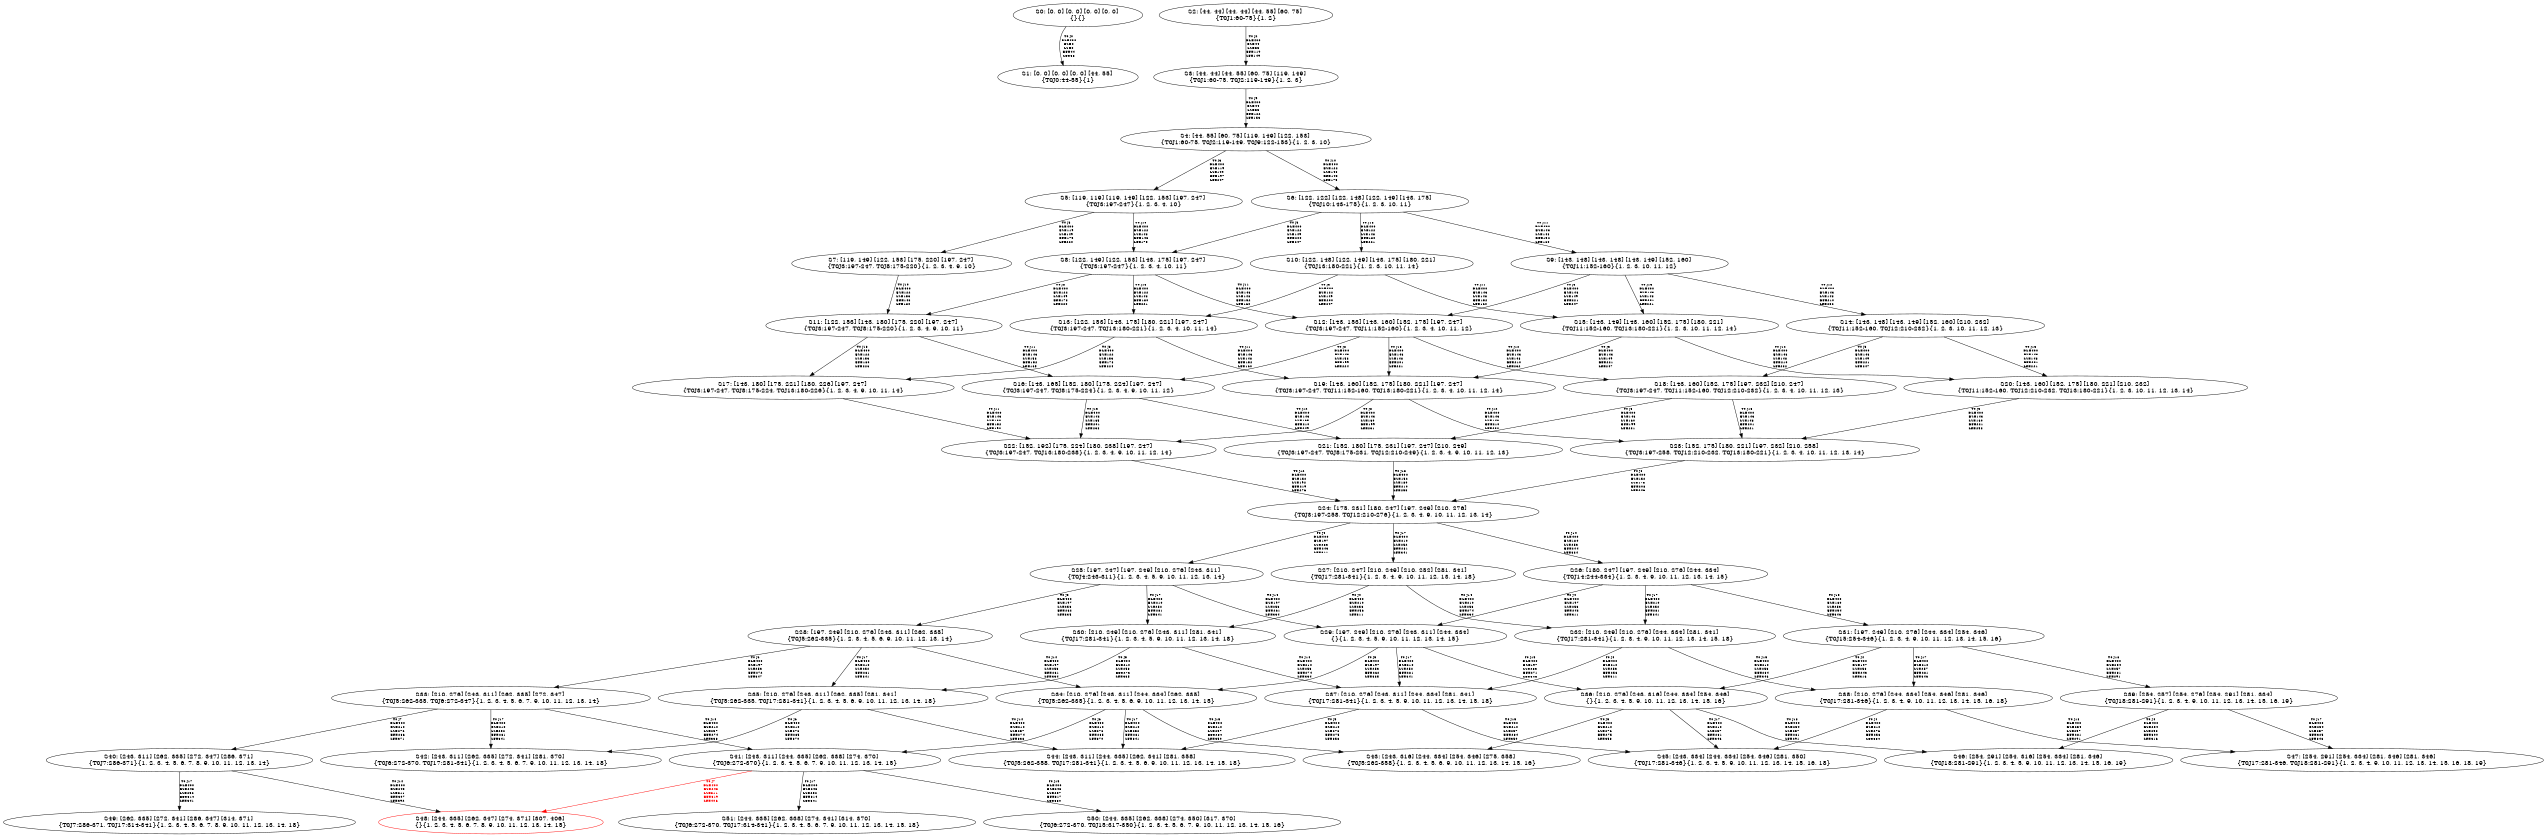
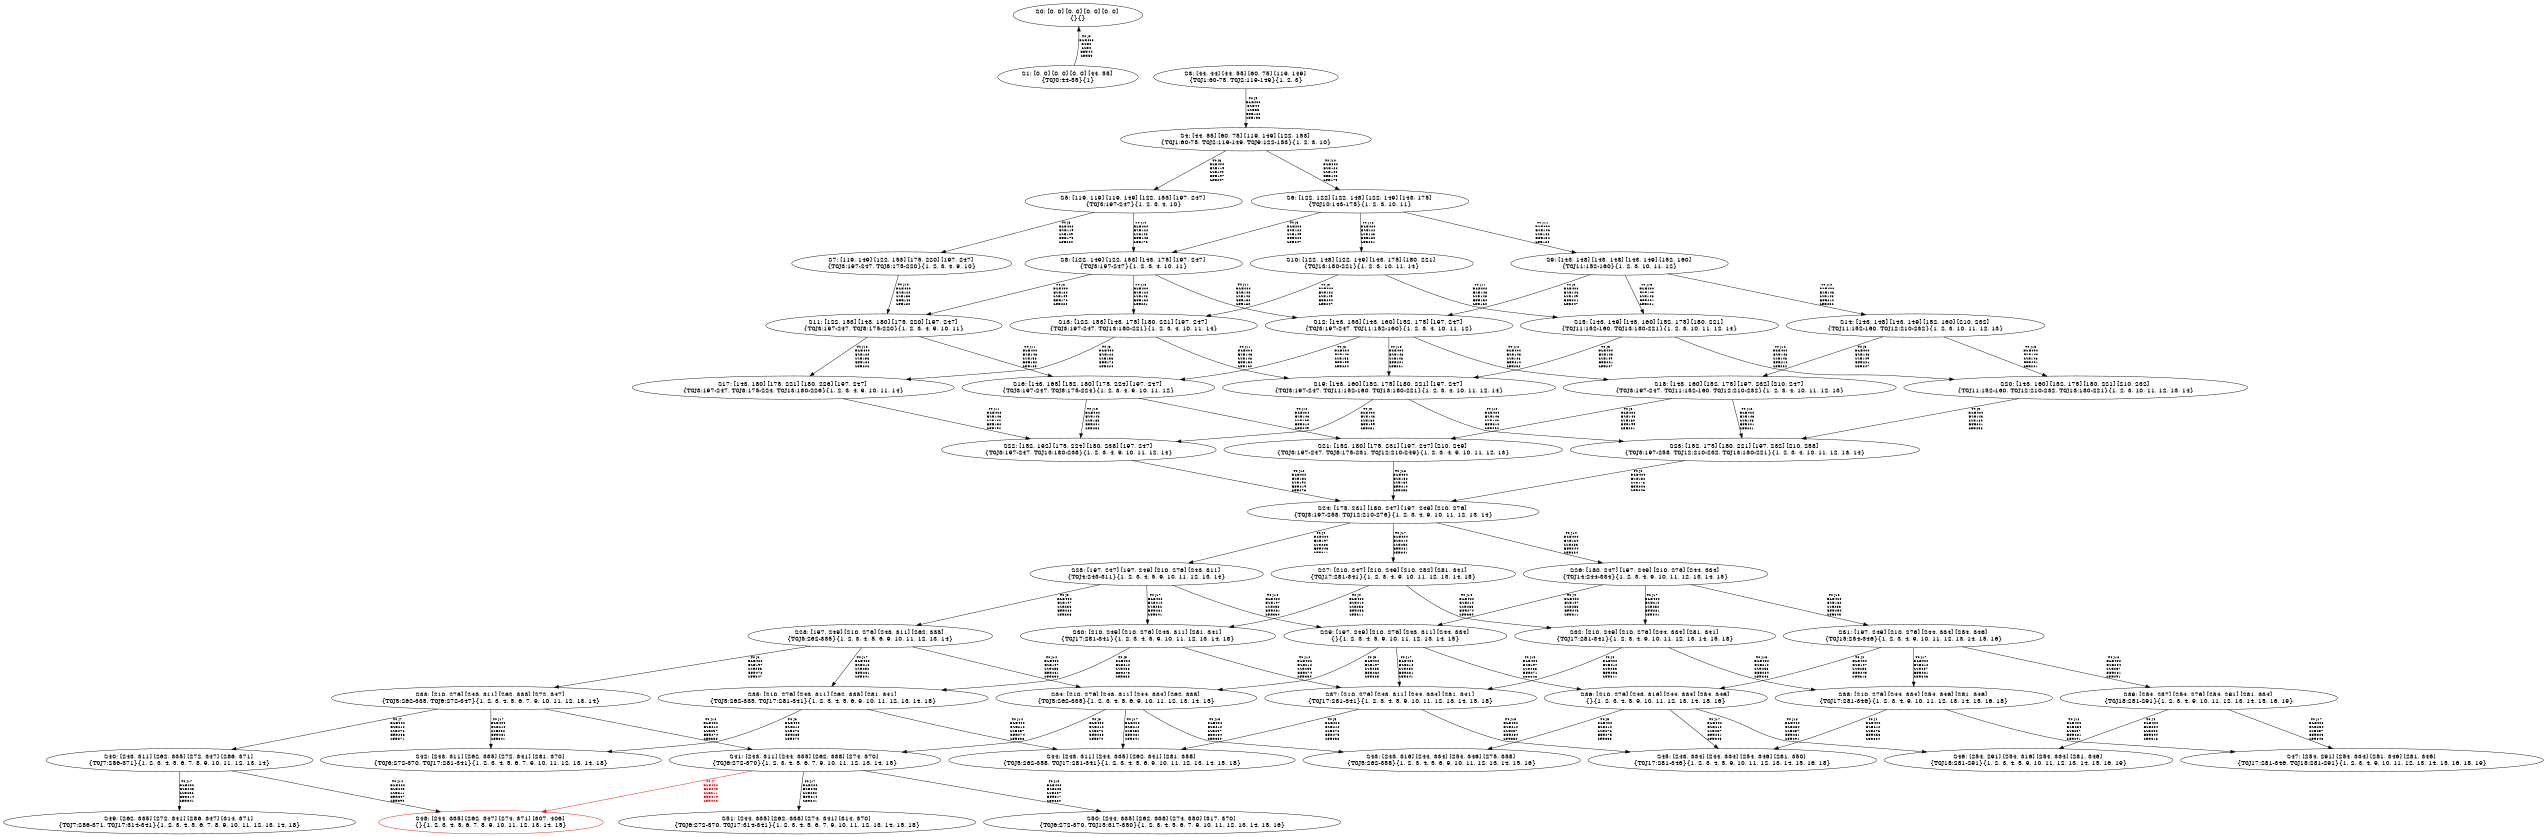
  digraph {
    edge [fontsize=8]
    n1 [label="S0: [0, 0] [0, 0] [0, 0] [0, 0] \n{}{}"]
    n2 [label="S1: [0, 0] [0, 0] [0, 0] [44, 55] \n{T0J0:44-55}{1}"]
-   n3 [label="S2: [44, 44] [44, 44] [44, 55] [60, 75] \n{T0J1:60-75}{1, 2}"]
    n4 [label="S3: [44, 44] [44, 55] [60, 75] [119, 149] \n{T0J1:60-75, T0J2:119-149}{1, 2, 3}"]
    n5 [label="S4: [44, 55] [60, 75] [119, 149] [122, 153] \n{T0J1:60-75, T0J2:119-149, T0J9:122-153}{1, 2, 3, 10}"]
    n6 [label="S5: [119, 119] [119, 149] [122, 153] [197, 247] \n{T0J3:197-247}{1, 2, 3, 4, 10}"]
    n7 [label="S6: [122, 122] [122, 148] [122, 149] [143, 175] \n{T0J10:143-175}{1, 2, 3, 10, 11}"]
    n8 [label="S7: [119, 149] [122, 153] [175, 220] [197, 247] \n{T0J3:197-247, T0J8:175-220}{1, 2, 3, 4, 9, 10}"]
    n9 [label="S8: [122, 149] [122, 153] [143, 175] [197, 247] \n{T0J3:197-247}{1, 2, 3, 4, 10, 11}"]
    n10 [label="S9: [143, 148] [143, 148] [143, 149] [152, 160] \n{T0J11:152-160}{1, 2, 3, 10, 11, 12}"]
    n11 [label="S10: [122, 148] [122, 149] [143, 175] [180, 221] \n{T0J13:180-221}{1, 2, 3, 10, 11, 14}"]
    n12 [label="S11: [122, 153] [143, 180] [175, 220] [197, 247] \n{T0J3:197-247, T0J8:175-220}{1, 2, 3, 4, 9, 10, 11}"]
    n13 [label="S12: [143, 153] [143, 160] [152, 175] [197, 247] \n{T0J3:197-247, T0J11:152-160}{1, 2, 3, 4, 10, 11, 12}"]
    n14 [label="S13: [122, 153] [143, 175] [180, 221] [197, 247] \n{T0J3:197-247, T0J13:180-221}{1, 2, 3, 4, 10, 11, 14}"]
    n15 [label="S14: [143, 148] [143, 149] [152, 160] [210, 232] \n{T0J11:152-160, T0J12:210-232}{1, 2, 3, 10, 11, 12, 13}"]
    n16 [label="S15: [143, 149] [143, 160] [152, 175] [180, 221] \n{T0J11:152-160, T0J13:180-221}{1, 2, 3, 10, 11, 12, 14}"]
    n17 [label="S16: [143, 165] [152, 180] [175, 224] [197, 247] \n{T0J3:197-247, T0J8:175-224}{1, 2, 3, 4, 9, 10, 11, 12}"]
    n18 [label="S17: [143, 180] [175, 221] [180, 226] [197, 247] \n{T0J3:197-247, T0J8:175-224, T0J13:180-226}{1, 2, 3, 4, 9, 10, 11, 14}"]
    n19 [label="S18: [143, 160] [152, 175] [197, 232] [210, 247] \n{T0J3:197-247, T0J11:152-160, T0J12:210-232}{1, 2, 3, 4, 10, 11, 12, 13}"]
    n20 [label="S19: [143, 160] [152, 175] [180, 221] [197, 247] \n{T0J3:197-247, T0J11:152-160, T0J13:180-221}{1, 2, 3, 4, 10, 11, 12, 14}"]
    n21 [label="S20: [143, 160] [152, 175] [180, 221] [210, 232] \n{T0J11:152-160, T0J12:210-232, T0J13:180-221}{1, 2, 3, 10, 11, 12, 13, 14}"]
    n22 [label="S21: [152, 180] [175, 231] [197, 247] [210, 249] \n{T0J3:197-247, T0J8:175-231, T0J12:210-249}{1, 2, 3, 4, 9, 10, 11, 12, 13}"]
    n23 [label="S22: [152, 192] [175, 224] [180, 238] [197, 247] \n{T0J3:197-247, T0J13:180-238}{1, 2, 3, 4, 9, 10, 11, 12, 14}"]
    n24 [label="S23: [152, 175] [180, 221] [197, 232] [210, 258] \n{T0J3:197-258, T0J12:210-232, T0J13:180-221}{1, 2, 3, 4, 10, 11, 12, 13, 14}"]
    n25 [label="S24: [175, 231] [180, 247] [197, 249] [210, 276] \n{T0J3:197-258, T0J12:210-276}{1, 2, 3, 4, 9, 10, 11, 12, 13, 14}"]
    n26 [label="S25: [197, 247] [197, 249] [210, 276] [243, 311] \n{T0J4:243-311}{1, 2, 3, 4, 5, 9, 10, 11, 12, 13, 14}"]
    n27 [label="S26: [180, 247] [197, 249] [210, 276] [244, 334] \n{T0J14:244-334}{1, 2, 3, 4, 9, 10, 11, 12, 13, 14, 15}"]
    n28 [label="S27: [210, 247] [210, 249] [210, 252] [281, 341] \n{T0J17:281-341}{1, 2, 3, 4, 9, 10, 11, 12, 13, 14, 18}"]
    n29 [label="S28: [197, 249] [210, 276] [243, 311] [262, 335] \n{T0J5:262-335}{1, 2, 3, 4, 5, 6, 9, 10, 11, 12, 13, 14}"]
    n30 [label="S29: [197, 249] [210, 276] [243, 311] [244, 334] \n{}{1, 2, 3, 4, 5, 9, 10, 11, 12, 13, 14, 15}"]
    n31 [label="S30: [210, 249] [210, 276] [243, 311] [281, 341] \n{T0J17:281-341}{1, 2, 3, 4, 5, 9, 10, 11, 12, 13, 14, 18}"]
    n32 [label="S31: [197, 249] [210, 276] [244, 334] [254, 346] \n{T0J15:254-346}{1, 2, 3, 4, 9, 10, 11, 12, 13, 14, 15, 16}"]
    n33 [label="S32: [210, 249] [210, 276] [244, 334] [281, 341] \n{T0J17:281-341}{1, 2, 3, 4, 9, 10, 11, 12, 13, 14, 15, 18}"]
    n34 [label="S33: [210, 276] [243, 311] [262, 335] [272, 347] \n{T0J5:262-335, T0J6:272-347}{1, 2, 3, 4, 5, 6, 7, 9, 10, 11, 12, 13, 14}"]
    n35 [label="S34: [210, 276] [243, 311] [244, 334] [262, 335] \n{T0J5:262-335}{1, 2, 3, 4, 5, 6, 9, 10, 11, 12, 13, 14, 15}"]
    n36 [label="S35: [210, 276] [243, 311] [262, 335] [281, 341] \n{T0J5:262-335, T0J17:281-341}{1, 2, 3, 4, 5, 6, 9, 10, 11, 12, 13, 14, 18}"]
    n37 [label="S36: [210, 276] [243, 316] [244, 334] [254, 346] \n{}{1, 2, 3, 4, 5, 9, 10, 11, 12, 13, 14, 15, 16}"]
    n38 [label="S37: [210, 276] [243, 311] [244, 334] [281, 341] \n{T0J17:281-341}{1, 2, 3, 4, 5, 9, 10, 11, 12, 13, 14, 15, 18}"]
    n39 [label="S38: [210, 276] [244, 334] [254, 346] [281, 346] \n{T0J17:281-346}{1, 2, 3, 4, 9, 10, 11, 12, 13, 14, 15, 16, 18}"]
    n40 [label="S39: [254, 257] [254, 276] [254, 291] [281, 334] \n{T0J18:281-291}{1, 2, 3, 4, 9, 10, 11, 12, 13, 14, 15, 16, 19}"]
    n41 [label="S40: [243, 311] [262, 335] [272, 347] [286, 371] \n{T0J7:286-371}{1, 2, 3, 4, 5, 6, 7, 8, 9, 10, 11, 12, 13, 14}"]
    n42 [label="S41: [243, 311] [244, 335] [262, 338] [274, 370] \n{T0J6:272-370}{1, 2, 3, 4, 5, 6, 7, 9, 10, 11, 12, 13, 14, 15}"]
    n43 [label="S42: [243, 311] [262, 335] [272, 341] [281, 370] \n{T0J6:272-370, T0J17:281-341}{1, 2, 3, 4, 5, 6, 7, 9, 10, 11, 12, 13, 14, 18}"]
    n44 [label="S43: [243, 316] [244, 334] [254, 346] [275, 358] \n{T0J5:262-358}{1, 2, 3, 4, 5, 6, 9, 10, 11, 12, 13, 14, 15, 16}"]
    n45 [label="S44: [243, 311] [244, 335] [262, 341] [281, 358] \n{T0J5:262-358, T0J17:281-341}{1, 2, 3, 4, 5, 6, 9, 10, 11, 12, 13, 14, 15, 18}"]
    n46 [label="S45: [243, 334] [244, 334] [254, 346] [281, 350] \n{T0J17:281-346}{1, 2, 3, 4, 5, 9, 10, 11, 12, 13, 14, 15, 16, 18}"]
    n47 [label="S46: [254, 291] [254, 316] [254, 334] [281, 346] \n{T0J18:281-291}{1, 2, 3, 4, 5, 9, 10, 11, 12, 13, 14, 15, 16, 19}"]
    n48 [label="S47: [254, 291] [254, 334] [281, 346] [281, 346] \n{T0J17:281-346, T0J18:281-291}{1, 2, 3, 4, 9, 10, 11, 12, 13, 14, 15, 16, 18, 19}"]
    n49 [color=Red label="S48: [244, 335] [262, 347] [274, 371] [307, 406] \n{}{1, 2, 3, 4, 5, 6, 7, 8, 9, 10, 11, 12, 13, 14, 15}"]
    n50 [label="S49: [262, 335] [272, 341] [286, 347] [314, 371] \n{T0J7:286-371, T0J17:314-341}{1, 2, 3, 4, 5, 6, 7, 8, 9, 10, 11, 12, 13, 14, 18}"]
    n51 [label="S50: [244, 335] [262, 338] [274, 350] [317, 370] \n{T0J6:272-370, T0J15:317-350}{1, 2, 3, 4, 5, 6, 7, 9, 10, 11, 12, 13, 14, 15, 16}"]
    n52 [label="S51: [244, 335] [262, 338] [274, 341] [314, 370] \n{T0J6:272-370, T0J17:314-341}{1, 2, 3, 4, 5, 6, 7, 9, 10, 11, 12, 13, 14, 15, 18}"]
-   n1 -> n2 [label="T0 J0\nDL=400\nES=0\nLS=0\nEF=44\nLF=55"]
-   n3 -> n4 [label="T0 J2\nDL=400\nES=44\nLS=55\nEF=119\nLF=149"]
+   n2 -> n1 [label="T0 J0\nDL=400\nES=0\nLS=0\nEF=44\nLF=55"]
    n4 -> n5 [label="T0 J9\nDL=400\nES=44\nLS=55\nEF=122\nLF=153"]
    n5 -> n6 [label="T0 J3\nDL=400\nES=119\nLS=149\nEF=197\nLF=247"]
    n5 -> n7 [label="T0 J10\nDL=400\nES=122\nLS=148\nEF=143\nLF=175"]
    n6 -> n8 [label="T0 J8\nDL=400\nES=119\nLS=149\nEF=175\nLF=220"]
    n6 -> n9 [label="T0 J10\nDL=400\nES=122\nLS=148\nEF=143\nLF=175"]
    n7 -> n9 [label="T0 J3\nDL=400\nES=122\nLS=149\nEF=200\nLF=247"]
    n7 -> n10 [label="T0 J11\nDL=400\nES=143\nLS=148\nEF=152\nLF=160"]
    n7 -> n11 [label="T0 J13\nDL=400\nES=122\nLS=148\nEF=180\nLF=221"]
    n8 -> n12 [label="T0 J10\nDL=400\nES=122\nLS=153\nEF=143\nLF=180"]
    n9 -> n12 [label="T0 J8\nDL=400\nES=122\nLS=149\nEF=178\nLF=220"]
    n9 -> n13 [label="T0 J11\nDL=400\nES=143\nLS=148\nEF=152\nLF=160"]
    n9 -> n14 [label="T0 J13\nDL=400\nES=122\nLS=148\nEF=180\nLF=221"]
    n10 -> n13 [label="T0 J3\nDL=400\nES=143\nLS=149\nEF=221\nLF=247"]
    n10 -> n15 [label="T0 J12\nDL=400\nES=143\nLS=148\nEF=210\nLF=232"]
    n10 -> n16 [label="T0 J13\nDL=400\nES=143\nLS=148\nEF=201\nLF=221"]
    n11 -> n14 [label="T0 J3\nDL=400\nES=122\nLS=149\nEF=200\nLF=247"]
    n11 -> n16 [label="T0 J11\nDL=400\nES=143\nLS=148\nEF=152\nLF=160"]
    n12 -> n17 [label="T0 J11\nDL=400\nES=143\nLS=153\nEF=152\nLF=165"]
    n12 -> n18 [label="T0 J13\nDL=400\nES=122\nLS=153\nEF=180\nLF=226"]
    n13 -> n17 [label="T0 J8\nDL=400\nES=143\nLS=153\nEF=199\nLF=224"]
    n13 -> n19 [label="T0 J12\nDL=400\nES=143\nLS=148\nEF=210\nLF=232"]
    n13 -> n20 [label="T0 J13\nDL=400\nES=143\nLS=148\nEF=201\nLF=221"]
    n14 -> n18 [label="T0 J8\nDL=400\nES=122\nLS=153\nEF=178\nLF=224"]
    n14 -> n20 [label="T0 J11\nDL=400\nES=143\nLS=148\nEF=152\nLF=160"]
    n15 -> n19 [label="T0 J3\nDL=400\nES=143\nLS=149\nEF=221\nLF=247"]
    n15 -> n21 [label="T0 J13\nDL=400\nES=143\nLS=148\nEF=201\nLF=221"]
    n16 -> n20 [label="T0 J3\nDL=400\nES=143\nLS=149\nEF=221\nLF=247"]
    n16 -> n21 [label="T0 J12\nDL=400\nES=143\nLS=148\nEF=210\nLF=232"]
    n17 -> n22 [label="T0 J12\nDL=400\nES=143\nLS=165\nEF=210\nLF=249"]
    n17 -> n23 [label="T0 J13\nDL=400\nES=143\nLS=165\nEF=201\nLF=238"]
    n18 -> n23 [label="T0 J11\nDL=400\nES=143\nLS=180\nEF=152\nLF=192"]
    n19 -> n22 [label="T0 J8\nDL=400\nES=143\nLS=160\nEF=199\nLF=231"]
    n19 -> n24 [label="T0 J13\nDL=400\nES=143\nLS=148\nEF=201\nLF=221"]
    n20 -> n23 [label="T0 J8\nDL=400\nES=143\nLS=160\nEF=199\nLF=231"]
    n20 -> n24 [label="T0 J12\nDL=400\nES=143\nLS=148\nEF=210\nLF=232"]
    n21 -> n24 [label="T0 J3\nDL=400\nES=143\nLS=160\nEF=221\nLF=258"]
    n22 -> n25 [label="T0 J13\nDL=400\nES=152\nLS=180\nEF=210\nLF=253"]
    n23 -> n25 [label="T0 J12\nDL=400\nES=152\nLS=192\nEF=219\nLF=276"]
    n24 -> n25 [label="T0 J8\nDL=400\nES=152\nLS=175\nEF=208\nLF=246"]
    n25 -> n26 [label="T0 J4\nDL=400\nES=197\nLS=253\nEF=243\nLF=311"]
    n25 -> n27 [label="T0 J14\nDL=400\nES=180\nLS=253\nEF=244\nLF=334"]
    n25 -> n28 [label="T0 J17\nDL=400\nES=210\nLS=252\nEF=281\nLF=341"]
    n26 -> n29 [label="T0 J5\nDL=400\nES=197\nLS=253\nEF=262\nLF=335"]
    n26 -> n30 [label="T0 J14\nDL=400\nES=197\nLS=253\nEF=261\nLF=334"]
    n26 -> n31 [label="T0 J17\nDL=400\nES=210\nLS=252\nEF=281\nLF=341"]
    n27 -> n30 [label="T0 J4\nDL=400\nES=197\nLS=253\nEF=243\nLF=311"]
    n27 -> n32 [label="T0 J15\nDL=400\nES=180\nLS=253\nEF=254\nLF=346"]
    n27 -> n33 [label="T0 J17\nDL=400\nES=210\nLS=252\nEF=281\nLF=341"]
    n28 -> n31 [label="T0 J4\nDL=400\nES=210\nLS=253\nEF=256\nLF=311"]
    n28 -> n33 [label="T0 J14\nDL=400\nES=210\nLS=253\nEF=274\nLF=334"]
    n29 -> n34 [label="T0 J6\nDL=400\nES=197\nLS=253\nEF=272\nLF=347"]
    n29 -> n35 [label="T0 J14\nDL=400\nES=197\nLS=253\nEF=261\nLF=334"]
    n29 -> n36 [label="T0 J17\nDL=400\nES=210\nLS=252\nEF=281\nLF=341"]
    n30 -> n35 [label="T0 J5\nDL=400\nES=197\nLS=253\nEF=262\nLF=335"]
    n30 -> n37 [label="T0 J15\nDL=400\nES=197\nLS=253\nEF=271\nLF=346"]
    n30 -> n38 [label="T0 J17\nDL=400\nES=210\nLS=252\nEF=281\nLF=341"]
    n31 -> n36 [label="T0 J5\nDL=400\nES=210\nLS=253\nEF=275\nLF=335"]
    n31 -> n38 [label="T0 J14\nDL=400\nES=210\nLS=253\nEF=274\nLF=334"]
    n32 -> n37 [label="T0 J4\nDL=400\nES=197\nLS=258\nEF=243\nLF=316"]
    n32 -> n39 [label="T0 J17\nDL=400\nES=210\nLS=257\nEF=281\nLF=346"]
    n32 -> n40 [label="T0 J18\nDL=400\nES=254\nLS=257\nEF=281\nLF=291"]
    n33 -> n38 [label="T0 J4\nDL=400\nES=210\nLS=253\nEF=256\nLF=311"]
    n33 -> n39 [label="T0 J15\nDL=400\nES=210\nLS=253\nEF=284\nLF=346"]
    n34 -> n41 [label="T0 J7\nDL=400\nES=210\nLS=276\nEF=286\nLF=371"]
    n34 -> n42 [label="T0 J14\nDL=400\nES=210\nLS=257\nEF=274\nLF=338"]
    n34 -> n43 [label="T0 J17\nDL=400\nES=210\nLS=252\nEF=281\nLF=341"]
    n35 -> n42 [label="T0 J6\nDL=400\nES=210\nLS=276\nEF=285\nLF=370"]
    n35 -> n44 [label="T0 J15\nDL=400\nES=210\nLS=257\nEF=284\nLF=350"]
    n35 -> n45 [label="T0 J17\nDL=400\nES=210\nLS=252\nEF=281\nLF=341"]
    n36 -> n43 [label="T0 J6\nDL=400\nES=210\nLS=276\nEF=285\nLF=370"]
    n36 -> n45 [label="T0 J14\nDL=400\nES=210\nLS=257\nEF=274\nLF=338"]
    n37 -> n44 [label="T0 J5\nDL=400\nES=210\nLS=276\nEF=275\nLF=358"]
    n37 -> n46 [label="T0 J17\nDL=400\nES=210\nLS=257\nEF=281\nLF=346"]
    n37 -> n47 [label="T0 J18\nDL=400\nES=254\nLS=257\nEF=281\nLF=291"]
    n38 -> n45 [label="T0 J5\nDL=400\nES=210\nLS=276\nEF=275\nLF=358"]
    n38 -> n46 [label="T0 J15\nDL=400\nES=210\nLS=257\nEF=284\nLF=350"]
    n39 -> n46 [label="T0 J4\nDL=400\nES=210\nLS=276\nEF=256\nLF=334"]
    n39 -> n48 [label="T0 J18\nDL=400\nES=254\nLS=257\nEF=281\nLF=291"]
    n40 -> n47 [label="T0 J4\nDL=400\nES=254\nLS=258\nEF=300\nLF=316"]
    n40 -> n48 [label="T0 J17\nDL=400\nES=254\nLS=257\nEF=325\nLF=346"]
    n41 -> n49 [label="T0 J14\nDL=400\nES=243\nLS=311\nEF=307\nLF=392"]
    n41 -> n50 [label="T0 J17\nDL=400\nES=243\nLS=252\nEF=314\nLF=341"]
    n42 -> n49 [color=Red fontcolor=Red label="T0 J7\nDL=400\nES=243\nLS=311\nEF=319\nLF=406"]
    n42 -> n51 [label="T0 J15\nDL=400\nES=243\nLS=257\nEF=317\nLF=350"]
    n42 -> n52 [label="T0 J17\nDL=400\nES=243\nLS=252\nEF=314\nLF=341"]
  }
